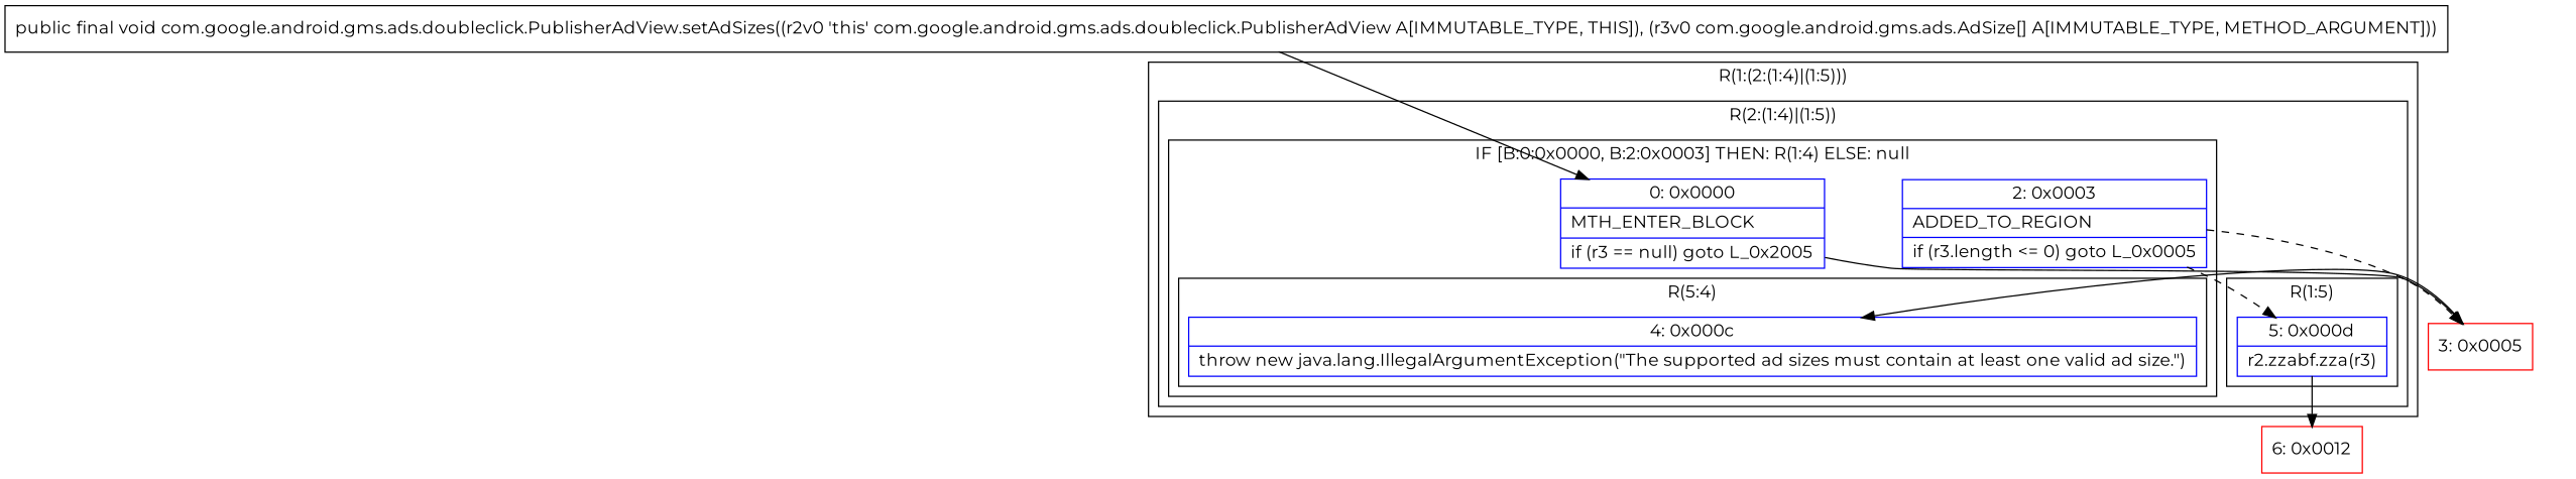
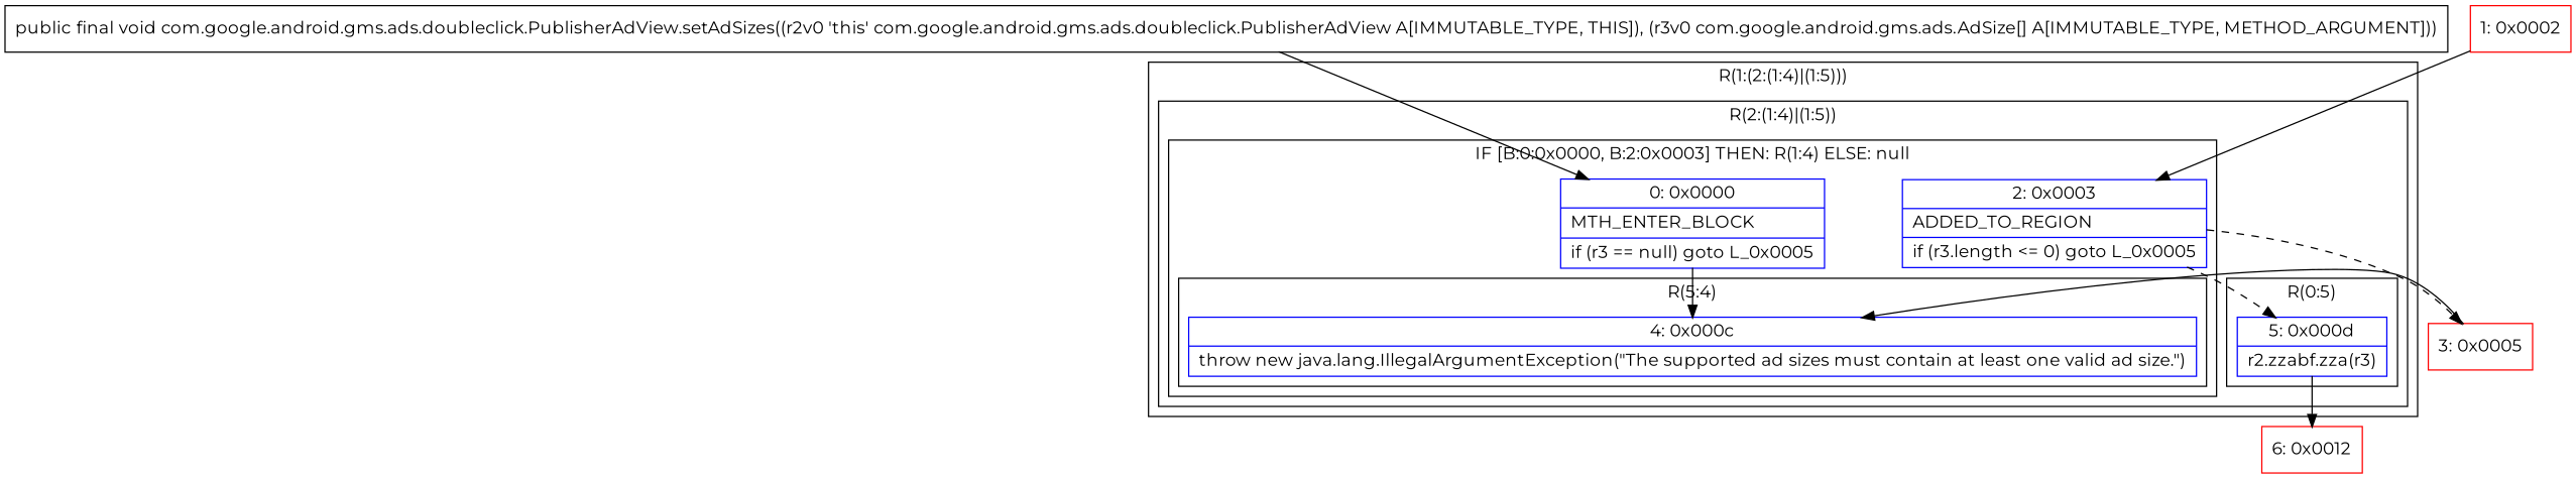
  digraph {
    fontname=Montserrat
    node [color=blue fontname=Montserrat shape=record]
    edge [fontname=Montserrat]
    n1 [label="{4\:\ 0x000c|throw new java.lang.IllegalArgumentException(\"The supported ad sizes must contain at least one valid ad size.\")\l}"]
-   n2 [label="{0\:\ 0x0000|MTH_ENTER_BLOCK\l|if (r3 == null) goto L_0x2005\l}"]
+   n2 [label="{0\:\ 0x0000|MTH_ENTER_BLOCK\l|if (r3 == null) goto L_0x0005\l}"]
    n3 [label="{2\:\ 0x0003|ADDED_TO_REGION\l|if (r3.length \<= 0) goto L_0x0005\l}"]
    n4 [label="{5\:\ 0x000d|r2.zzabf.zza(r3)\l}"]
    n5 [color=red label="{3\:\ 0x0005}"]
    n6 [color=red label="{6\:\ 0x0012}"]
+   n7 [color=red label="{1\:\ 0x0002}"]
    n8 [label="{public final void com.google.android.gms.ads.doubleclick.PublisherAdView.setAdSizes((r2v0 'this' com.google.android.gms.ads.doubleclick.PublisherAdView A[IMMUTABLE_TYPE, THIS]), (r3v0 com.google.android.gms.ads.AdSize[] A[IMMUTABLE_TYPE, METHOD_ARGUMENT])) }" color=""]
    subgraph cluster_1 {
      label="R(1:(2:(1:4)|(1:5)))"
      subgraph cluster_2 {
        label="R(2:(1:4)|(1:5))"
        subgraph cluster_3 {
          label="IF [B:0:0x0000, B:2:0x0003] THEN: R(1:4) ELSE: null"
          n2
          n3
          subgraph cluster_4 {
            label="R(5:4)"
            n1
          }
        }
        subgraph cluster_5 {
-         label="R(1:5)"
+         label="R(0:5)"
          n4
        }
      }
    }
-   n2 -> n5
+   n2 -> n1
    n3 -> n4 [style=dashed]
    n3 -> n5 [style=dashed]
    n4 -> n6
    n5 -> n1
+   n7 -> n3
    n8 -> n2
  }
